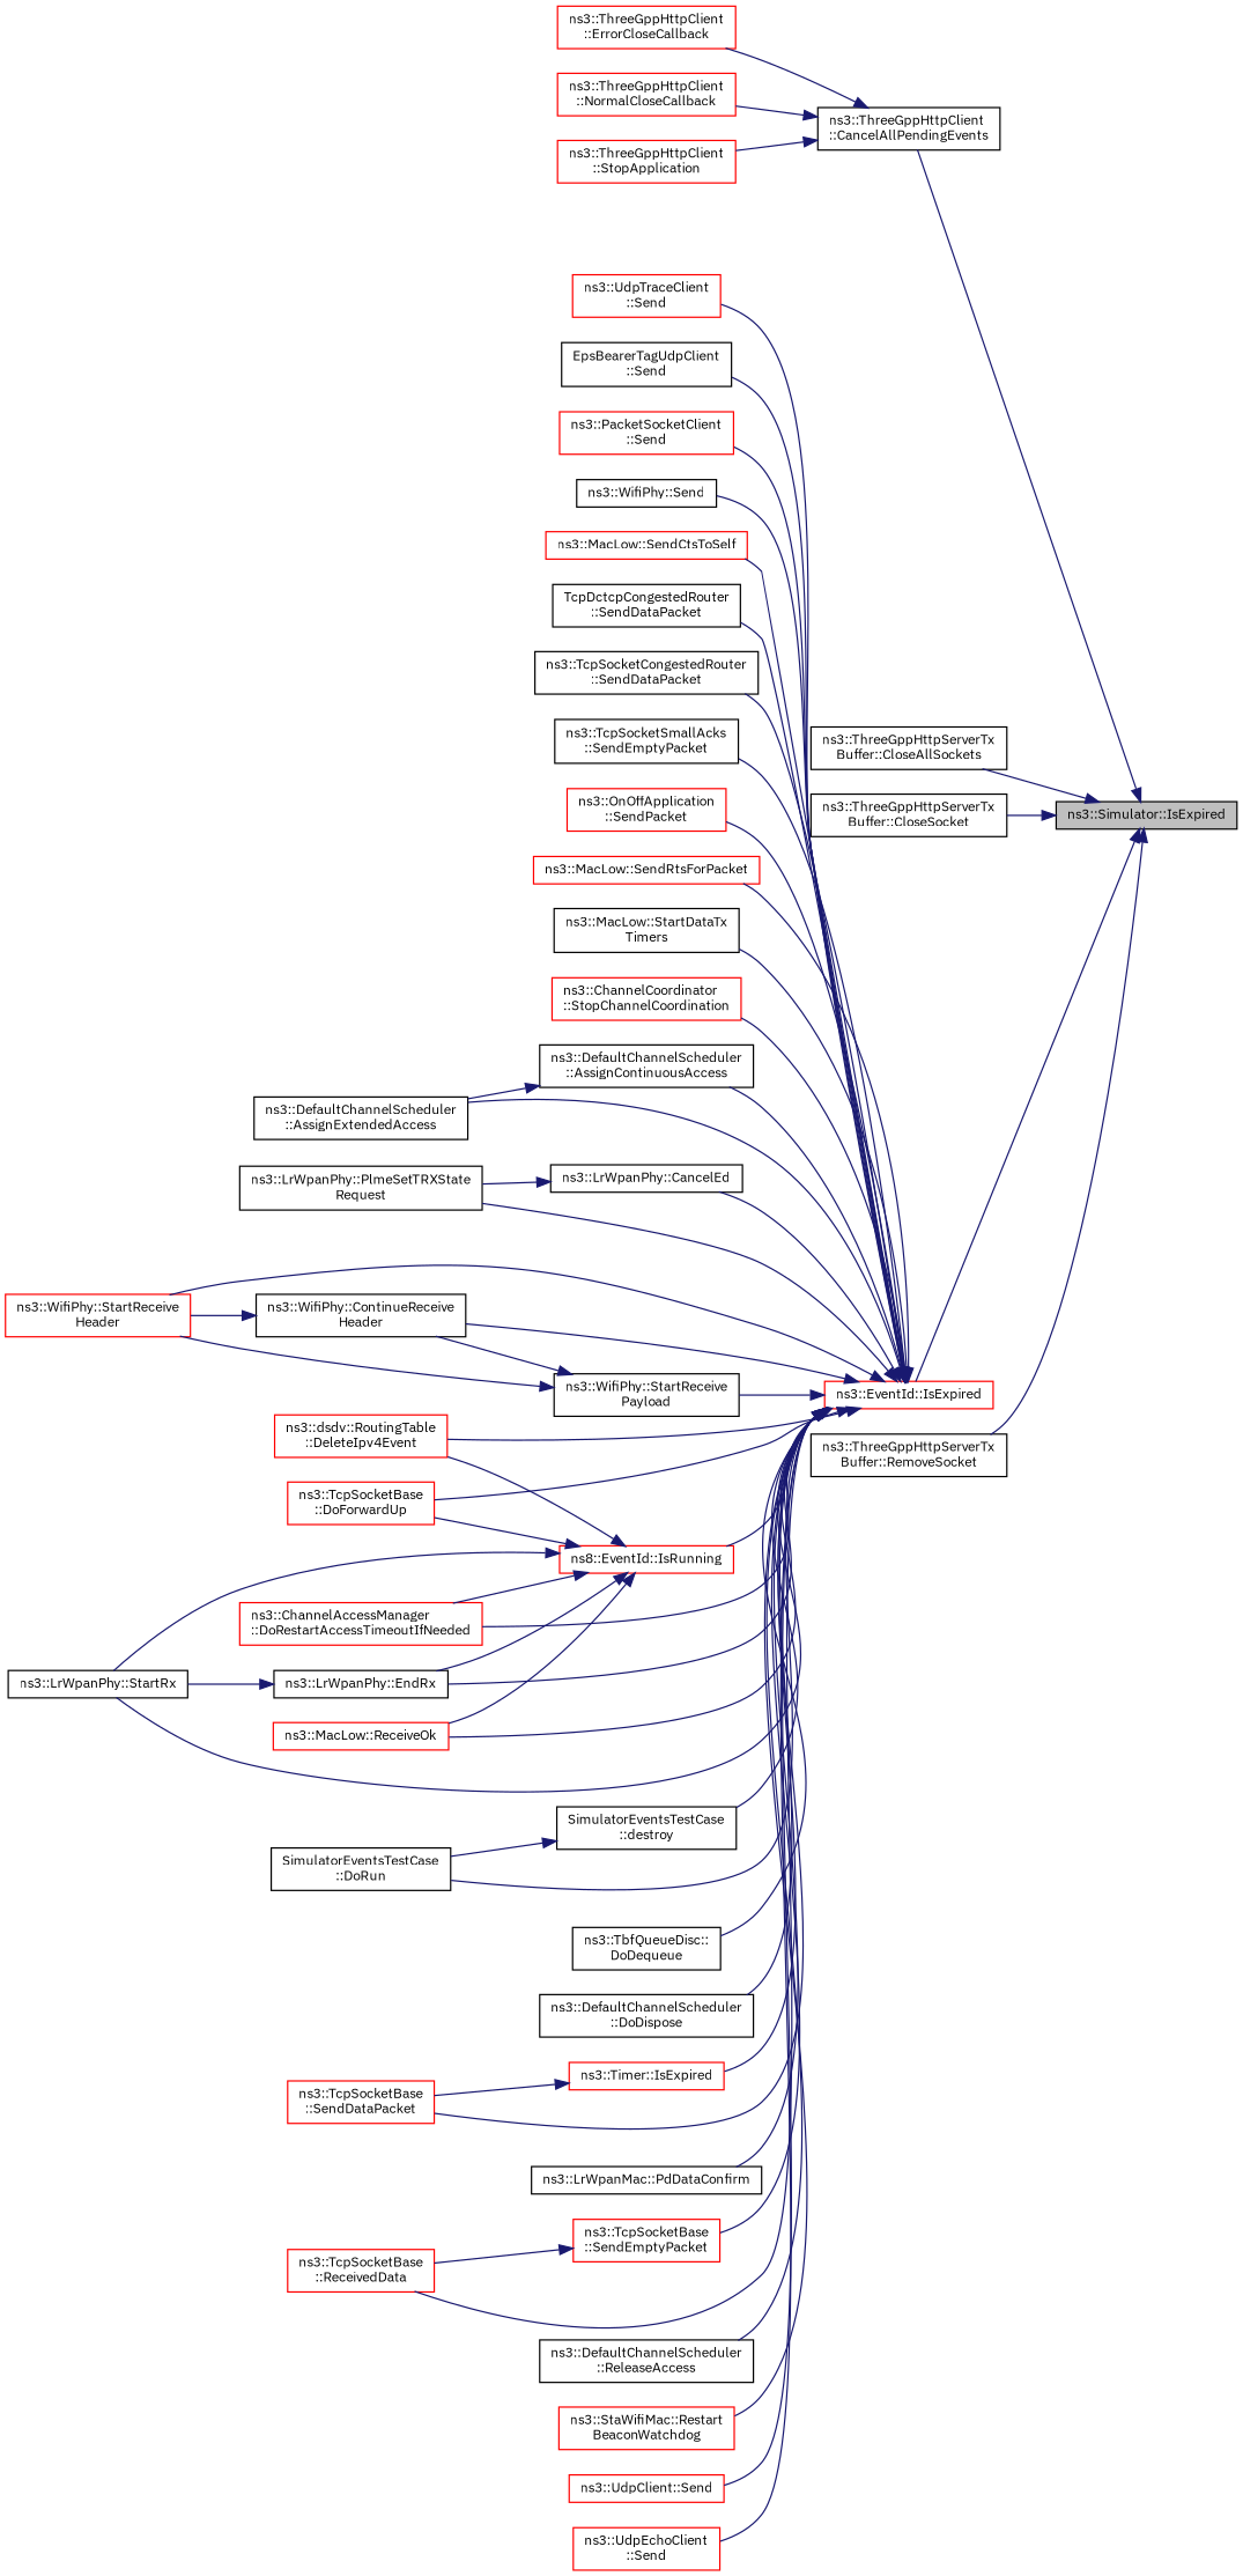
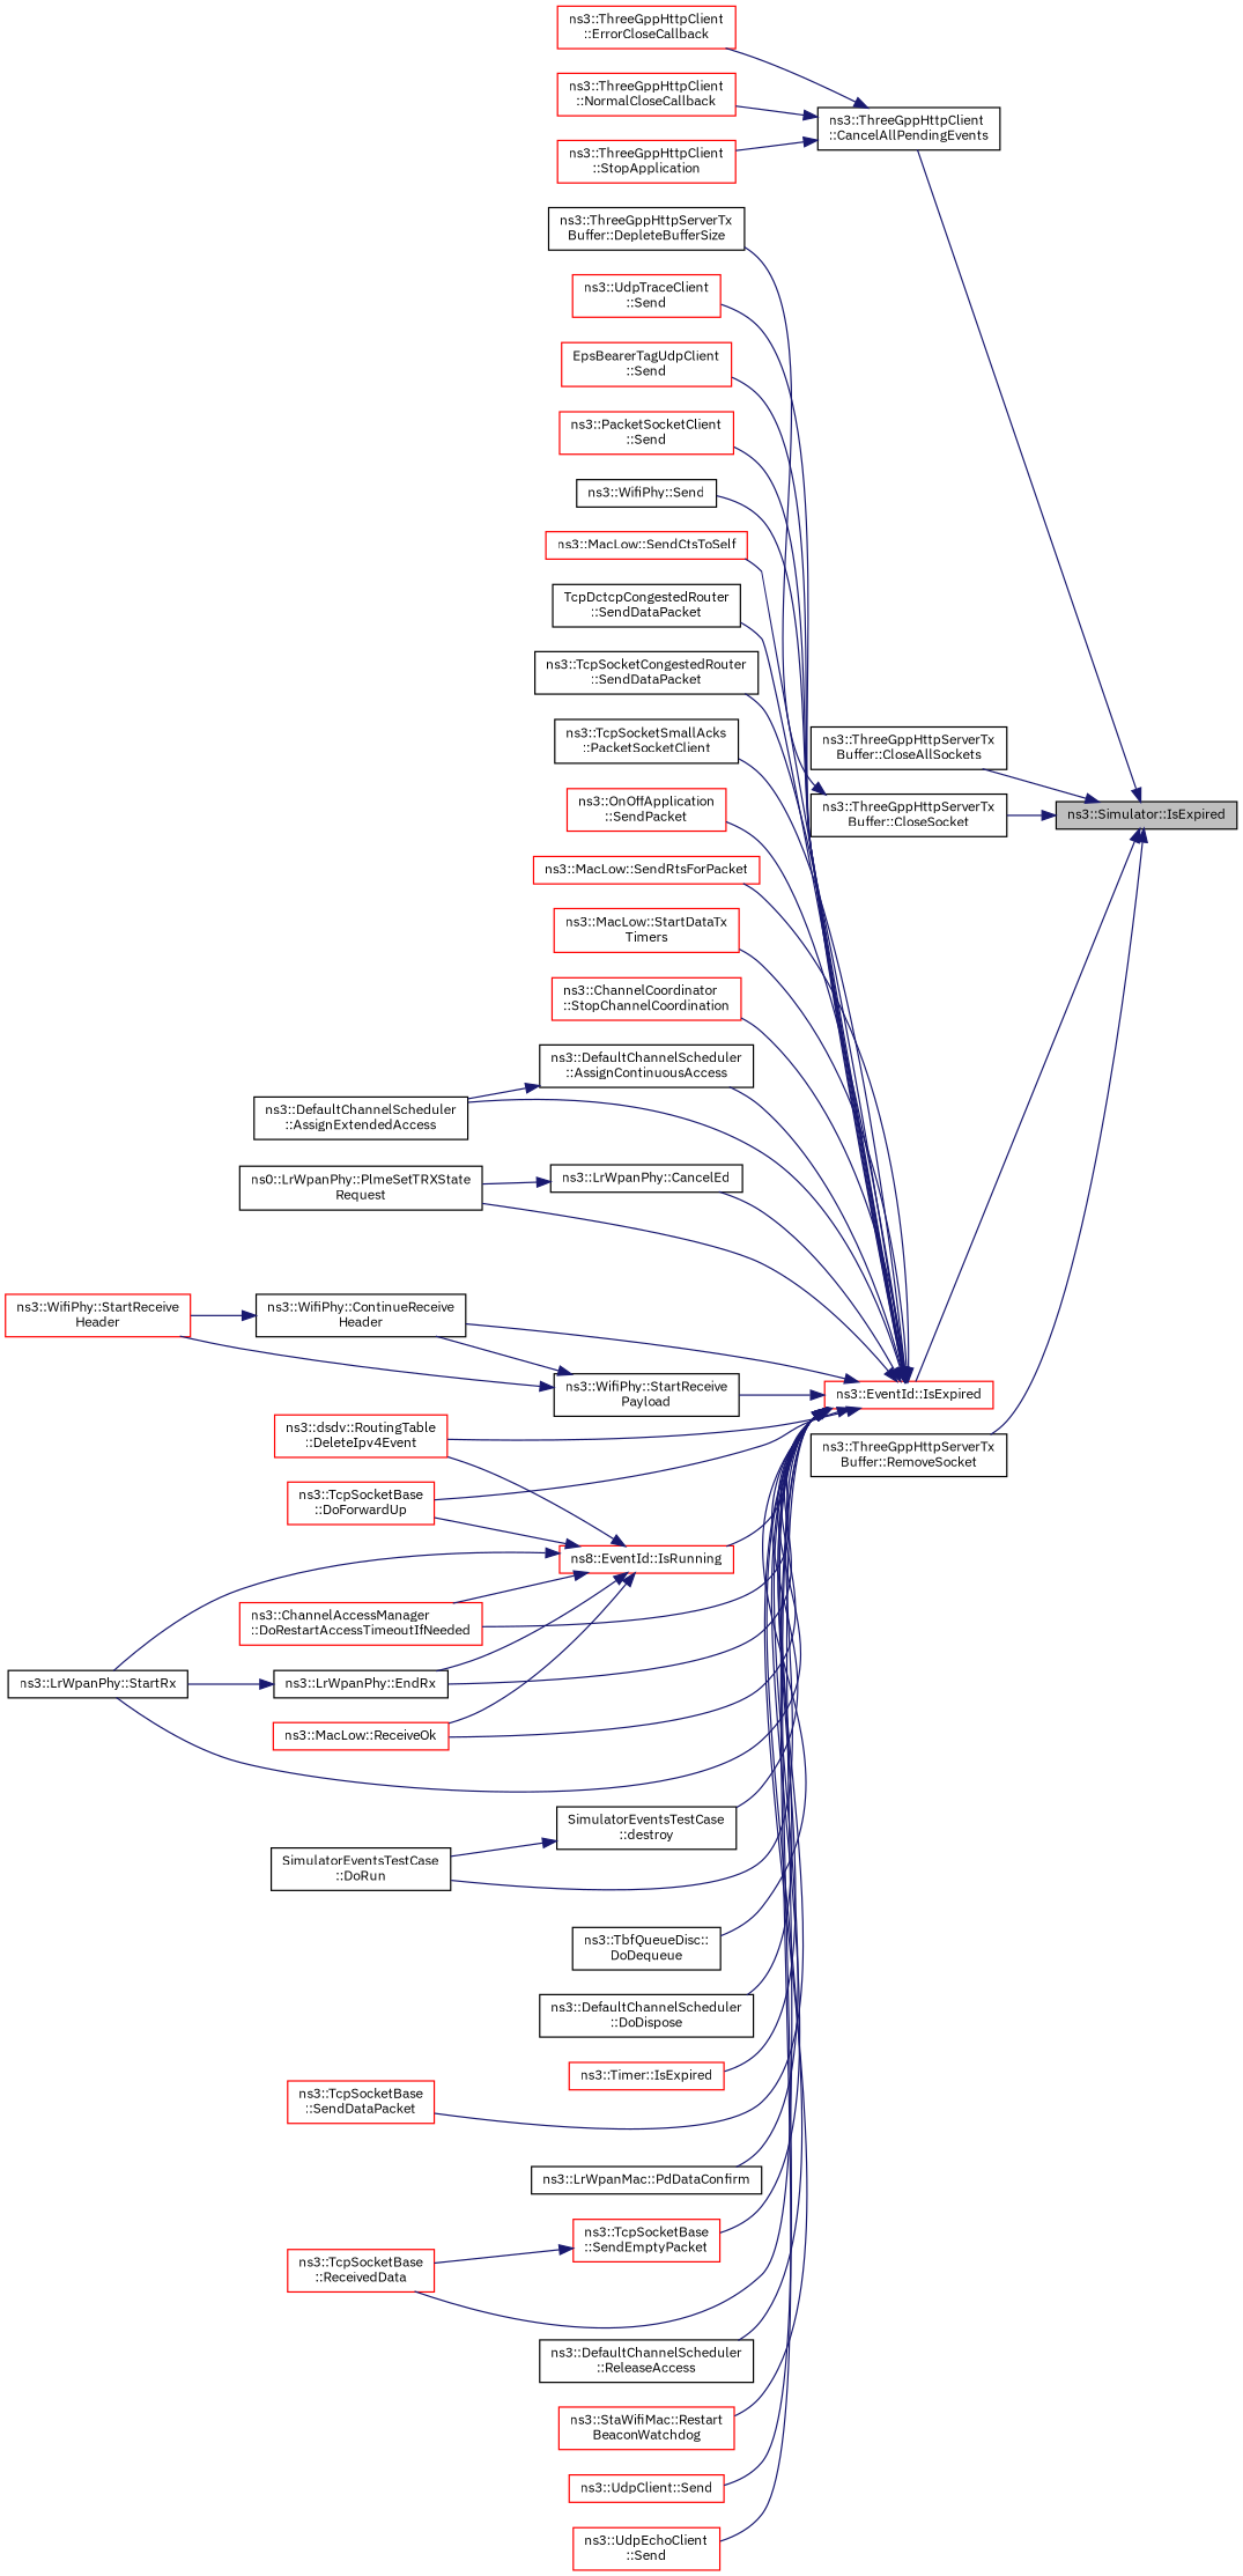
  digraph {
    fontname="IBM Plex Sans"
    rankdir=RL
    node [color=red fillcolor=white fontname="IBM Plex Sans" fontsize=10 shape=record style=filled]
    edge [color=midnightblue dir=back fontname="IBM Plex Sans" fontsize=10 labelfontname=Helvetica labelfontsize=10 style=solid]
    n1 [color=black fillcolor=grey75 fontcolor=black height=0.2 label="ns3::Simulator::IsExpired" width=0.4]
    n2 [color=black height=0.2 label="ns3::ThreeGppHttpClient\l::CancelAllPendingEvents" width=0.4]
    n3 [color=black height=0.2 label="ns3::ThreeGppHttpServerTx\lBuffer::CloseAllSockets" width=0.4]
    n4 [color=black height=0.2 label="ns3::ThreeGppHttpServerTx\lBuffer::CloseSocket" width=0.4]
    n5 [height=0.2 label="ns3::EventId::IsExpired" width=0.4]
    n6 [color=black height=0.2 label="ns3::ThreeGppHttpServerTx\lBuffer::RemoveSocket" width=0.4]
    n7 [height=0.2 label="ns3::ThreeGppHttpClient\l::ErrorCloseCallback" width=0.4]
    n8 [height=0.2 label="ns3::ThreeGppHttpClient\l::NormalCloseCallback" width=0.4]
    n9 [height=0.2 label="ns3::ThreeGppHttpClient\l::StopApplication" width=0.4]
+   n10 [color=black height=0.2 label="ns3::ThreeGppHttpServerTx\lBuffer::DepleteBufferSize" width=0.4]
    n11 [color=black height=0.2 label="ns3::DefaultChannelScheduler\l::AssignContinuousAccess" width=0.4]
    n12 [color=black height=0.2 label="ns3::DefaultChannelScheduler\l::AssignExtendedAccess" width=0.4]
    n13 [color=black height=0.2 label="ns3::LrWpanPhy::CancelEd" width=0.4]
-   n14 [color=black height=0.2 label="ns3::LrWpanPhy::PlmeSetTRXState\lRequest" width=0.4]
+   n14 [color=black height=0.2 label="ns0::LrWpanPhy::PlmeSetTRXState\lRequest" width=0.4]
    n15 [color=black height=0.2 label="ns3::WifiPhy::ContinueReceive\lHeader" width=0.4]
    n16 [height=0.2 label="ns3::WifiPhy::StartReceive\lHeader" width=0.4]
    n17 [height=0.2 label="ns3::dsdv::RoutingTable\l::DeleteIpv4Event" width=0.4]
    n18 [color=black height=0.2 label="SimulatorEventsTestCase\l::destroy" width=0.4]
    n19 [color=black height=0.2 label="SimulatorEventsTestCase\l::DoRun" width=0.4]
    n20 [color=black height=0.2 label="ns3::TbfQueueDisc::\lDoDequeue" width=0.4]
    n21 [color=black height=0.2 label="ns3::DefaultChannelScheduler\l::DoDispose" width=0.4]
    n22 [height=0.2 label="ns3::TcpSocketBase\l::DoForwardUp" width=0.4]
    n23 [height=0.2 label="ns3::ChannelAccessManager\l::DoRestartAccessTimeoutIfNeeded" width=0.4]
    n24 [color=black height=0.2 label="ns3::LrWpanPhy::EndRx" width=0.4]
    n25 [color=black height=0.2 label="ns3::LrWpanPhy::StartRx" width=0.4]
    n26 [height=0.2 label="ns3::Timer::IsExpired" width=0.4]
    n27 [height=0.2 label="ns3::TcpSocketBase\l::SendDataPacket" width=0.4]
    n28 [height=0.2 label="ns8::EventId::IsRunning" width=0.4]
    n29 [height=0.2 label="ns3::MacLow::ReceiveOk" width=0.4]
    n30 [color=black height=0.2 label="ns3::LrWpanMac::PdDataConfirm" width=0.4]
    n31 [height=0.2 label="ns3::TcpSocketBase\l::ReceivedData" width=0.4]
    n32 [color=black height=0.2 label="ns3::DefaultChannelScheduler\l::ReleaseAccess" width=0.4]
    n33 [height=0.2 label="ns3::StaWifiMac::Restart\lBeaconWatchdog" width=0.4]
    n34 [height=0.2 label="ns3::UdpClient::Send" width=0.4]
    n35 [height=0.2 label="ns3::UdpEchoClient\l::Send" width=0.4]
    n36 [height=0.2 label="ns3::UdpTraceClient\l::Send" width=0.4]
-   n37 [color=black height=0.2 label="EpsBearerTagUdpClient\l::Send" width=0.4]
+   n37 [height=0.2 label="EpsBearerTagUdpClient\l::Send" width=0.4]
    n38 [height=0.2 label="ns3::PacketSocketClient\l::Send" width=0.4]
    n39 [color=black height=0.2 label="ns3::WifiPhy::Send" width=0.4]
    n40 [height=0.2 label="ns3::MacLow::SendCtsToSelf" width=0.4]
    n41 [color=black height=0.2 label="TcpDctcpCongestedRouter\l::SendDataPacket" width=0.4]
    n42 [color=black height=0.2 label="ns3::TcpSocketCongestedRouter\l::SendDataPacket" width=0.4]
    n43 [height=0.2 label="ns3::TcpSocketBase\l::SendEmptyPacket" width=0.4]
-   n44 [color=black height=0.2 label="ns3::TcpSocketSmallAcks\l::SendEmptyPacket" width=0.4]
+   n44 [color=black height=0.2 label="ns3::TcpSocketSmallAcks\l::PacketSocketClient" width=0.4]
    n45 [height=0.2 label="ns3::OnOffApplication\l::SendPacket" width=0.4]
    n46 [height=0.2 label="ns3::MacLow::SendRtsForPacket" width=0.4]
-   n47 [color=black height=0.2 label="ns3::MacLow::StartDataTx\lTimers" width=0.4]
+   n47 [height=0.2 label="ns3::MacLow::StartDataTx\lTimers" width=0.4]
    n48 [color=black height=0.2 label="ns3::WifiPhy::StartReceive\lPayload" width=0.4]
    n49 [height=0.2 label="ns3::ChannelCoordinator\l::StopChannelCoordination" width=0.4]
    n1 -> n2
    n1 -> n3
    n1 -> n4
    n1 -> n5
    n1 -> n6
    n2 -> n7
    n2 -> n8
    n2 -> n9
+   n4 -> n10
    n5 -> n11
    n5 -> n12
    n5 -> n13
    n5 -> n14
    n5 -> n15
-   n5 -> n16
    n5 -> n17
    n5 -> n18
    n5 -> n19
    n5 -> n20
    n5 -> n21
    n5 -> n22
    n5 -> n23
    n5 -> n24
    n5 -> n25
    n5 -> n26
    n5 -> n27
    n5 -> n28
    n5 -> n29
    n5 -> n30
    n5 -> n31
    n5 -> n32
    n5 -> n33
    n5 -> n34
    n5 -> n35
    n5 -> n36
    n5 -> n37
    n5 -> n38
    n5 -> n39
    n5 -> n40
    n5 -> n41
    n5 -> n42
    n5 -> n43
    n5 -> n44
    n5 -> n45
    n5 -> n46
    n5 -> n47
    n5 -> n48
    n5 -> n49
    n11 -> n12
    n13 -> n14
    n15 -> n16
    n18 -> n19
    n24 -> n25
-   n26 -> n27
    n28 -> n17
    n28 -> n22
    n28 -> n23
    n28 -> n24
    n28 -> n25
    n28 -> n29
    n43 -> n31
    n48 -> n15
    n48 -> n16
  }
